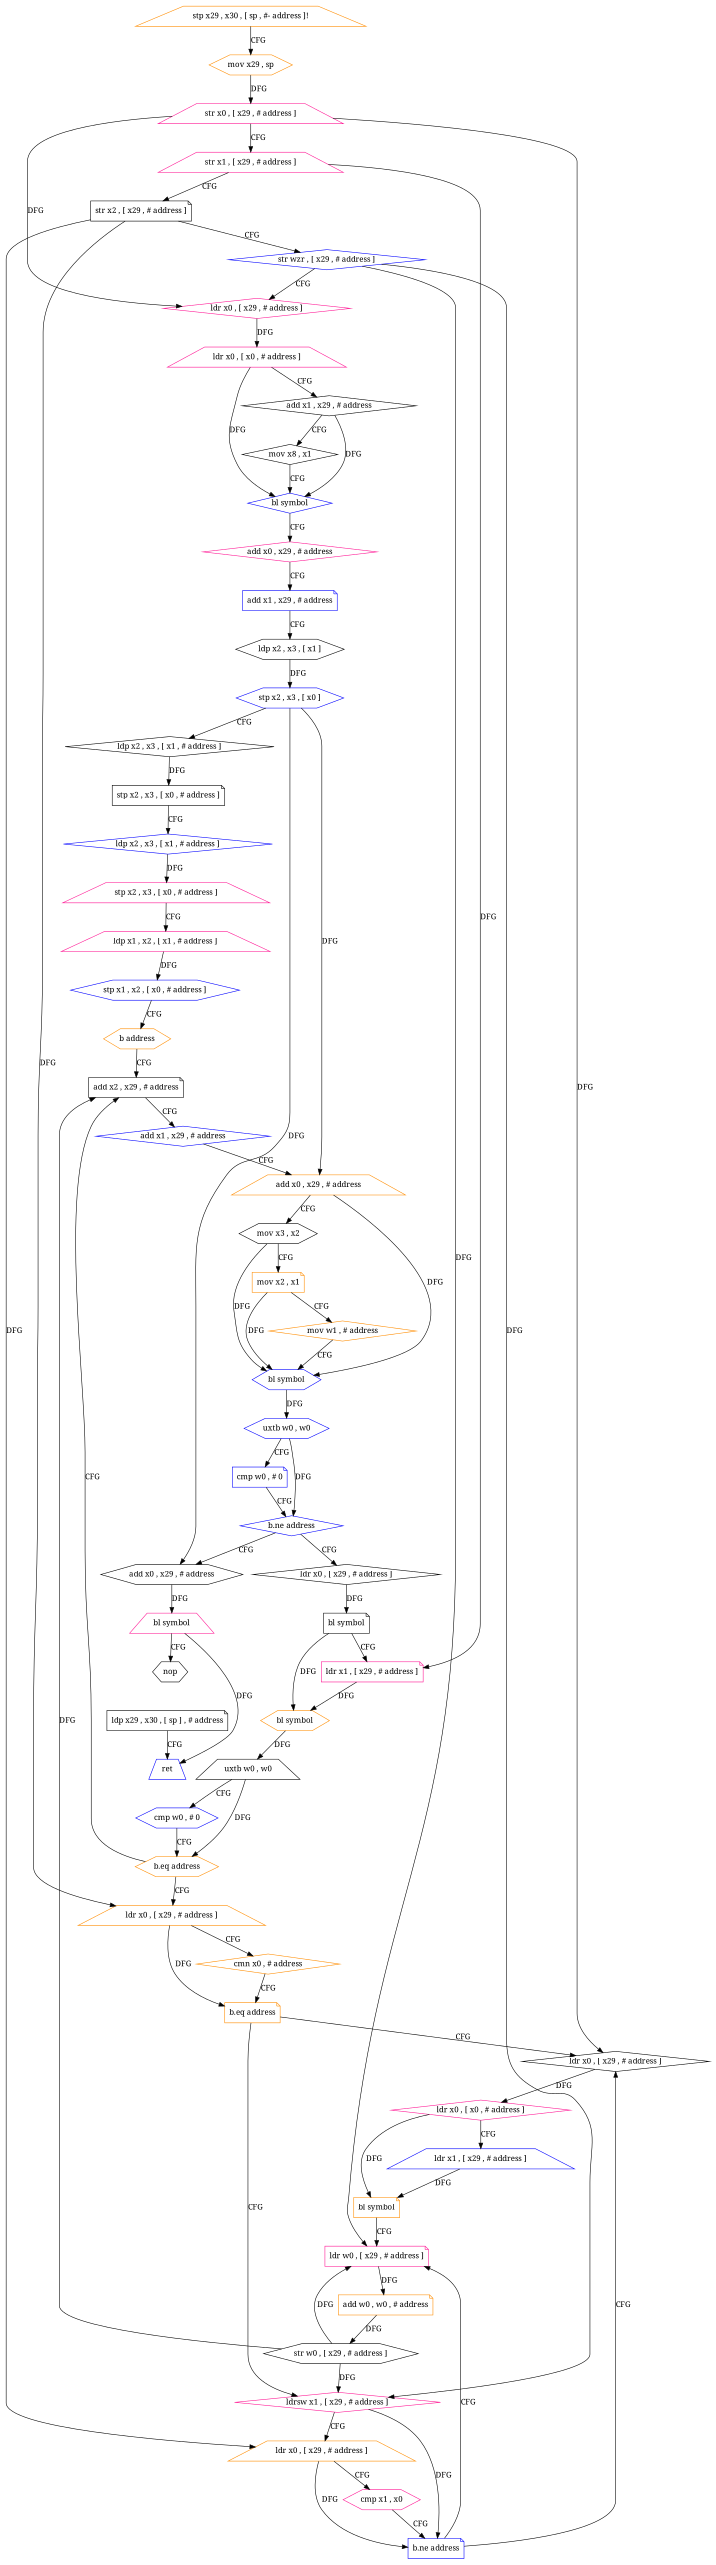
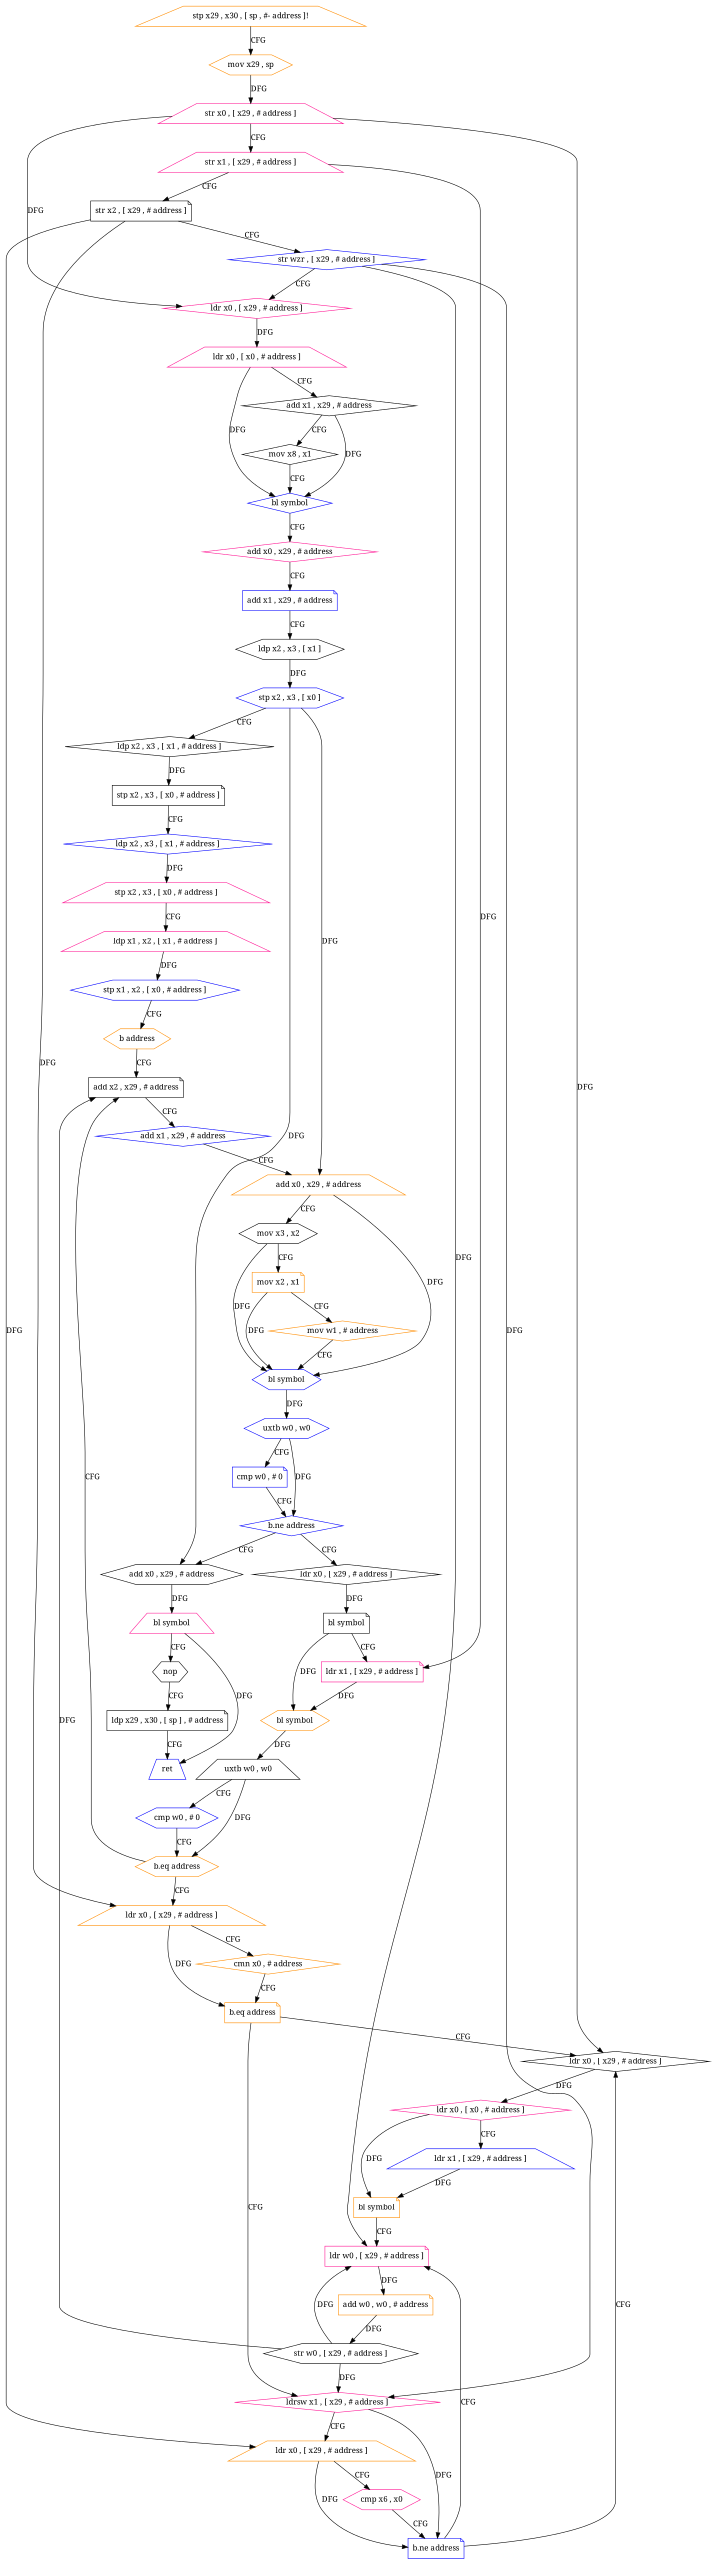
  digraph {
    fontname="Noto Serif"
    node [color=black fontname="Noto Serif" shape=diamond]
    edge [fontname="Noto Serif"]
    n1 [color=darkorange label="stp x29 , x30 , [ sp , #- address ]!" shape=trapezium]
    n2 [color=darkorange label="mov x29 , sp" shape=hexagon]
    n3 [color=deeppink label="str x0 , [ x29 , # address ]" shape=trapezium]
    n4 [color=deeppink label="str x1 , [ x29 , # address ]" shape=trapezium]
    n5 [color=deeppink label="ldr x0 , [ x29 , # address ]"]
    n6 [label="ldr x0 , [ x29 , # address ]"]
    n7 [label="str x2 , [ x29 , # address ]" shape=note]
    n8 [color=deeppink label="ldr x1 , [ x29 , # address ]" shape=note]
    n9 [color=deeppink label="ldr x0 , [ x0 , # address ]" shape=trapezium]
    n10 [color=deeppink label="ldr x0 , [ x0 , # address ]"]
    n11 [color=blue label="str wzr , [ x29 , # address ]"]
    n12 [color=darkorange label="ldr x0 , [ x29 , # address ]" shape=trapezium]
    n13 [color=darkorange label="ldr x0 , [ x29 , # address ]" shape=trapezium]
    n14 [color=darkorange label="bl symbol" shape=hexagon]
    n15 [color=deeppink label="ldrsw x1 , [ x29 , # address ]"]
    n16 [color=deeppink label="ldr w0 , [ x29 , # address ]" shape=note]
    n17 [color=darkorange label="cmn x0 , # address"]
    n18 [color=darkorange label="b.eq address" shape=note]
    n19 [color=blue label="b.ne address" shape=note]
-   n20 [color=deeppink label="cmp x1 , x0" shape=hexagon]
+   n20 [color=deeppink label="cmp x6 , x0" shape=hexagon]
    n21 [color=darkorange label="add w0 , w0 , # address" shape=note]
    n22 [label="add x1 , x29 , # address"]
    n23 [color=blue label="bl symbol"]
    n24 [label="mov x8 , x1"]
    n25 [color=deeppink label="add x0 , x29 , # address"]
    n26 [color=blue label="add x1 , x29 , # address" shape=note]
    n27 [label="ldp x2 , x3 , [ x1 ]" shape=hexagon]
    n28 [color=blue label="stp x2 , x3 , [ x0 ]" shape=hexagon]
    n29 [label="ldp x2 , x3 , [ x1 , # address ]"]
    n30 [color=darkorange label="add x0 , x29 , # address" shape=trapezium]
    n31 [label="add x0 , x29 , # address" shape=hexagon]
    n32 [label="stp x2 , x3 , [ x0 , # address ]" shape=note]
    n33 [label="mov x3 , x2" shape=hexagon]
    n34 [color=blue label="bl symbol" shape=hexagon]
    n35 [color=deeppink label="bl symbol" shape=trapezium]
    n36 [color=blue label="ldp x2 , x3 , [ x1 , # address ]"]
    n37 [color=deeppink label="stp x2 , x3 , [ x0 , # address ]" shape=trapezium]
    n38 [color=deeppink label="ldp x1 , x2 , [ x1 , # address ]" shape=trapezium]
    n39 [color=blue label="stp x1 , x2 , [ x0 , # address ]" shape=hexagon]
    n40 [color=darkorange label="b address" shape=hexagon]
    n41 [label="add x2 , x29 , # address" shape=note]
    n42 [color=blue label="add x1 , x29 , # address"]
    n43 [color=darkorange label="mov x2 , x1" shape=note]
    n44 [color=blue label="uxtb w0 , w0" shape=hexagon]
    n45 [color=darkorange label="mov w1 , # address"]
    n46 [color=blue label="cmp w0 , # 0" shape=note]
    n47 [color=blue label="b.ne address"]
    n48 [label="ldr x0 , [ x29 , # address ]"]
    n49 [label="bl symbol" shape=note]
    n50 [label=nop shape=hexagon]
    n51 [color=blue label=ret shape=trapezium]
    n52 [label="uxtb w0 , w0" shape=trapezium]
    n53 [color=blue label="cmp w0 , # 0" shape=hexagon]
    n54 [color=darkorange label="b.eq address" shape=hexagon]
    n55 [label="ldp x29 , x30 , [ sp ] , # address" shape=note]
    n56 [color=blue label="ldr x1 , [ x29 , # address ]" shape=trapezium]
    n57 [color=darkorange label="bl symbol" shape=note]
    n58 [label="str w0 , [ x29 , # address ]" shape=hexagon]
    n1 -> n2 [label=CFG]
    n2 -> n3 [label=DFG]
    n3 -> n4 [label=CFG]
    n3 -> n5 [label=DFG]
    n3 -> n6 [label=DFG]
    n4 -> n7 [label=CFG]
    n4 -> n8 [label=DFG]
    n5 -> n9 [label=DFG]
    n6 -> n10 [label=DFG]
    n7 -> n11 [label=CFG]
    n7 -> n12 [label=DFG]
    n7 -> n13 [label=DFG]
    n8 -> n14 [label=DFG]
    n9 -> n22 [label=CFG]
    n9 -> n23 [label=DFG]
    n10 -> n56 [label=CFG]
    n10 -> n57 [label=DFG]
    n11 -> n5 [label=CFG]
    n11 -> n15 [label=DFG]
    n11 -> n16 [label=DFG]
    n12 -> n17 [label=CFG]
    n12 -> n18 [label=DFG]
    n13 -> n19 [label=DFG]
    n13 -> n20 [label=CFG]
    n14 -> n52 [label=DFG]
    n15 -> n13 [label=CFG]
    n15 -> n19 [label=DFG]
    n16 -> n21 [label=DFG]
    n17 -> n18 [label=CFG]
    n18 -> n6 [label=CFG]
    n18 -> n15 [label=CFG]
    n19 -> n6 [label=CFG]
    n19 -> n16 [label=CFG]
    n20 -> n19 [label=CFG]
    n21 -> n58 [label=DFG]
    n22 -> n23 [label=DFG]
    n22 -> n24 [label=CFG]
    n23 -> n25 [label=CFG]
    n24 -> n23 [label=CFG]
    n25 -> n26 [label=CFG]
    n26 -> n27 [label=CFG]
    n27 -> n28 [label=DFG]
    n28 -> n29 [label=CFG]
    n28 -> n30 [label=DFG]
    n28 -> n31 [label=DFG]
    n29 -> n32 [label=DFG]
    n30 -> n33 [label=CFG]
    n30 -> n34 [label=DFG]
    n31 -> n35 [label=DFG]
    n32 -> n36 [label=CFG]
    n33 -> n34 [label=DFG]
    n33 -> n43 [label=CFG]
    n34 -> n44 [label=DFG]
    n35 -> n50 [label=CFG]
    n35 -> n51 [label=DFG]
    n36 -> n37 [label=DFG]
    n37 -> n38 [label=CFG]
    n38 -> n39 [label=DFG]
    n39 -> n40 [label=CFG]
    n40 -> n41 [label=CFG]
    n41 -> n42 [label=CFG]
    n42 -> n30 [label=CFG]
    n43 -> n34 [label=DFG]
    n43 -> n45 [label=CFG]
    n44 -> n46 [label=CFG]
    n44 -> n47 [label=DFG]
    n45 -> n34 [label=CFG]
    n46 -> n47 [label=CFG]
    n47 -> n31 [label=CFG]
    n47 -> n48 [label=CFG]
    n48 -> n49 [label=DFG]
    n49 -> n8 [label=CFG]
    n49 -> n14 [label=DFG]
+   n50 -> n55 [label=CFG]
    n52 -> n53 [label=CFG]
    n52 -> n54 [label=DFG]
    n53 -> n54 [label=CFG]
    n54 -> n12 [label=CFG]
    n54 -> n41 [label=CFG]
    n55 -> n51 [label=CFG]
    n56 -> n57 [label=DFG]
    n57 -> n16 [label=CFG]
    n58 -> n15 [label=DFG]
    n58 -> n16 [label=DFG]
    n58 -> n41 [label=DFG]
  }
